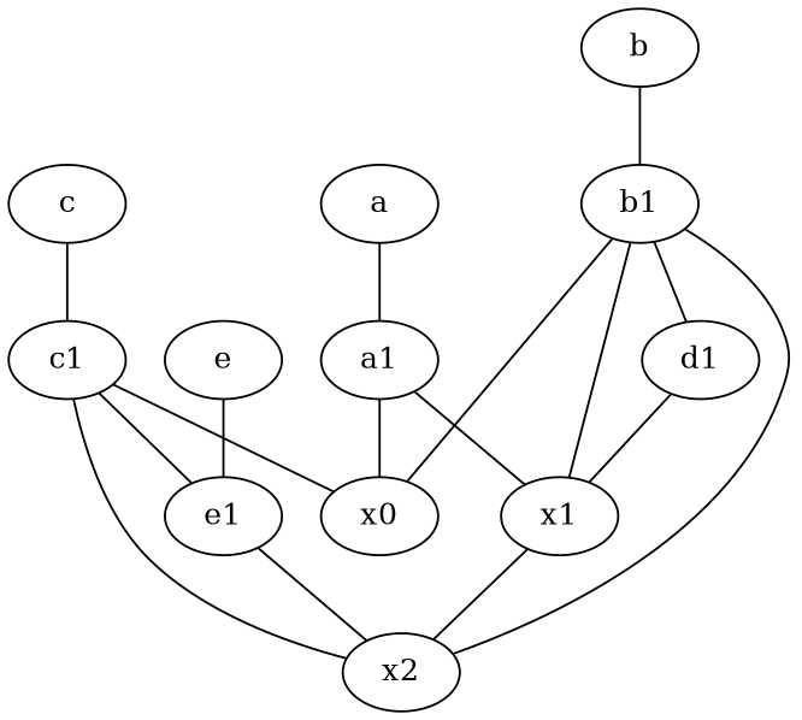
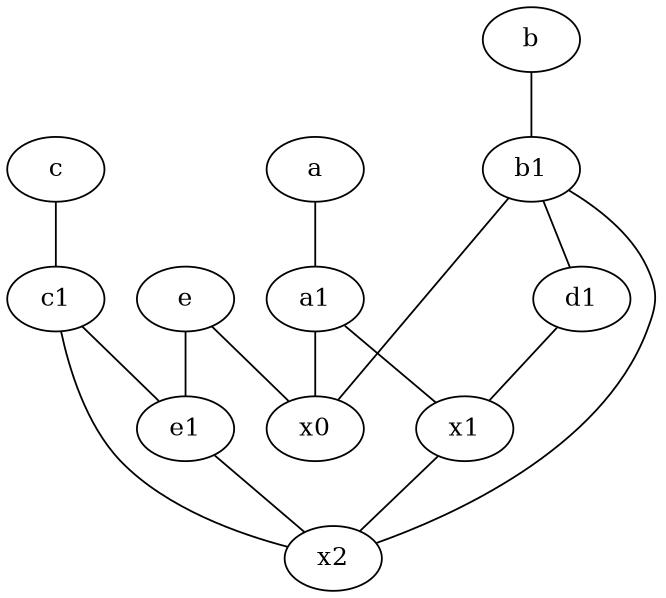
  graph {
    node [labelfontsize=50]
    a
    a1
    x1
    x0
    x2
    e
    e1
    b
    b1
    d1
    c1
    c
    a -- a1
    a1 -- x1
    a1 -- x0
    x1 -- x2
    e -- e1
    e1 -- x2
    b -- b1
-   b1 -- x1
    b1 -- x0
    b1 -- x2
    b1 -- d1
    d1 -- x1
-   c1 -- x0
+   e -- x0
    c1 -- x2
    c1 -- e1
    c -- c1
  }
